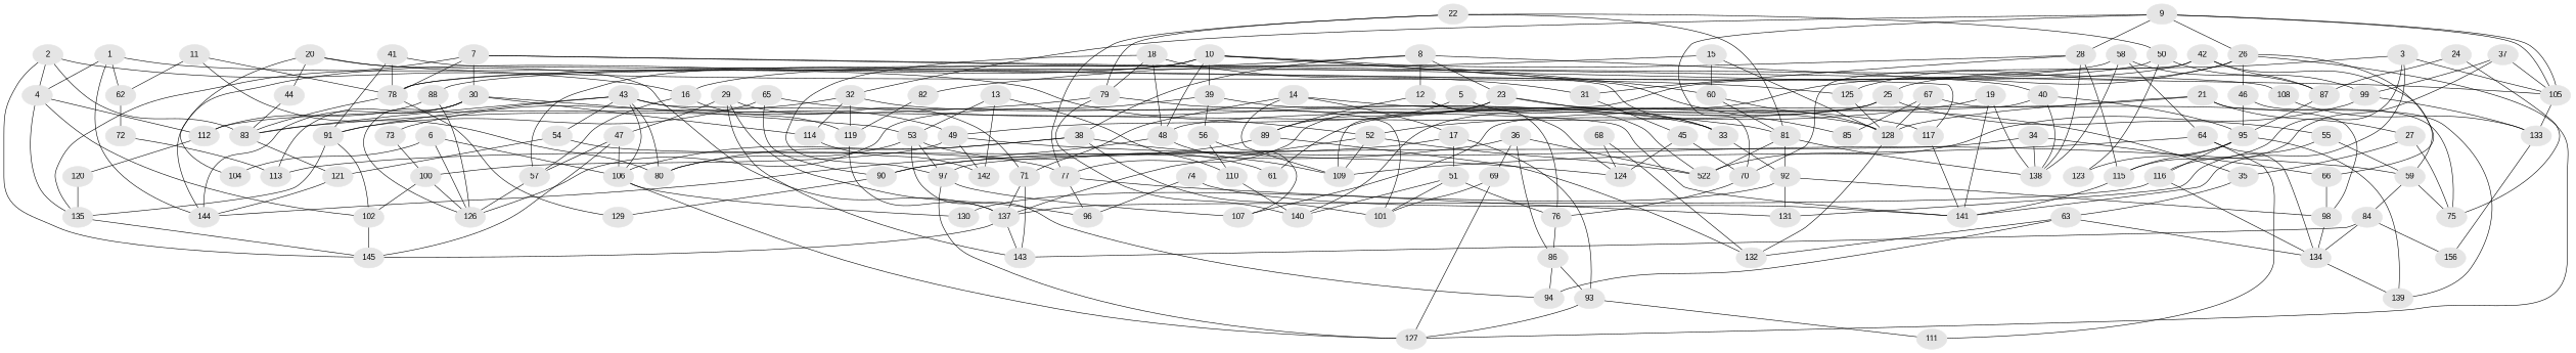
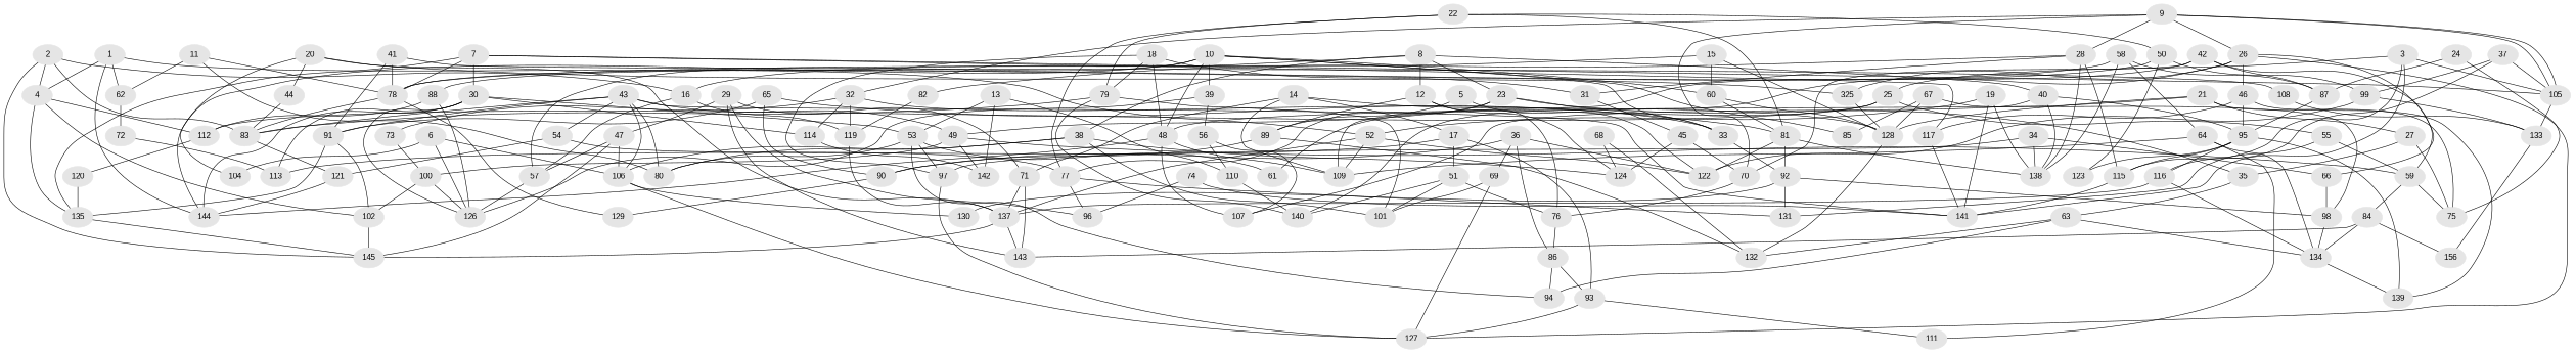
  graph {
    fontname="Liberation Sans"
    node [color=gray90 fontname="Liberation Sans" style=filled]
    edge [fontname="Liberation Sans"]
    1
    4
    52
    62
    144
    102
    112
    135
-   122 [label=522]
+   122
    109
    137
    72
    2
    16
    83
    145
    57
    119
    121
    3
    25
    105
    115
    141
    55
    61
    133
    120
    5
    89
    90
    132
    6
    104
    106
    126
    127
    130
    7
    30
    78
    117
    53
    113
    114
    129
    8
    12
    23
    38
    40
    76
    124
    33
    77
    35
    49
    80
    101
    138
    95
    107
    9
    26
    28
    70
    32
-   125
+   125 [label=325]
    46
    66
    140
    31
    82
    88
    10
    39
    48
    60
    85
    92
    56
    128
    81
    11
    86
    13
    110
    142
    97
    94
    14
    17
    71
    51
    93
    143
    15
    111
    18
    79
    45
    19
    20
    44
    21
    27
    75
    22
    50
    99
    123
    96
    131
    63
    59
    100
    24
    87
    139
    98
    29
    47
    73
    34
    134
    36
    69
    37
    116
    41
    91
    108
    42
    84
    43
    54
    58
    64
    n139 [label=156]
    65
    67
    68
    74
    1 -- 4
    1 -- 52
    1 -- 62
    1 -- 144
    4 -- 102
    4 -- 112
    4 -- 135
    52 -- 122
    52 -- 109
    52 -- 137
    62 -- 72
    102 -- 145
    112 -- 120
    135 -- 145
    137 -- 145
    137 -- 143
    72 -- 113
    2 -- 4
    2 -- 16
    2 -- 83
    2 -- 145
    16 -- 57
    16 -- 119
    83 -- 121
    57 -- 126
    119 -- 137
    121 -- 144
    3 -- 25
    3 -- 105
    3 -- 115
    3 -- 141
    25 -- 112
    25 -- 55
    25 -- 61
    105 -- 133
    115 -- 141
    55 -- 131
    55 -- 59
    133 -- n139
    120 -- 135
    5 -- 122
    5 -- 89
    89 -- 90
    89 -- 132
    90 -- 129
    6 -- 104
    6 -- 106
    6 -- 126
    106 -- 127
    106 -- 130
    7 -- 135
    7 -- 105
    7 -- 30
    7 -- 78
    7 -- 117
    30 -- 144
    30 -- 126
    30 -- 53
    30 -- 113
    30 -- 114
    78 -- 83
    78 -- 129
    117 -- 141
    53 -- 61
    53 -- 80
    53 -- 97
    53 -- 94
    114 -- 142
    8 -- 16
    8 -- 12
    8 -- 23
    8 -- 38
    8 -- 40
    12 -- 89
    12 -- 76
    12 -- 124
    23 -- 33
    23 -- 77
    23 -- 35
    23 -- 49
    38 -- 106
    38 -- 124
    38 -- 80
    38 -- 101
    40 -- 138
    40 -- 95
    40 -- 107
    76 -- 86
    33 -- 92
    77 -- 96
    77 -- 131
    35 -- 63
    49 -- 142
    49 -- 59
    49 -- 100
    95 -- 115
    95 -- 123
    95 -- 139
    95 -- 116
    9 -- 105
    9 -- 105
    9 -- 26
    9 -- 28
    9 -- 70
    9 -- 32
    26 -- 127
    26 -- 125
    26 -- 46
    26 -- 66
    26 -- 140
    28 -- 115
    28 -- 138
    28 -- 31
    28 -- 82
    70 -- 76
    32 -- 119
    32 -- 114
    32 -- 33
    32 -- 73
    125 -- 128
-   39 -- 117
+   46 -- 117
    46 -- 95
    46 -- 139
    66 -- 98
    31 -- 45
    82 -- 119
    88 -- 112
    88 -- 126
    10 -- 144
    10 -- 57
    10 -- 33
    10 -- 39
    10 -- 48
    10 -- 60
    10 -- 85
    39 -- 126
    39 -- 56
    48 -- 144
    48 -- 109
    60 -- 128
    60 -- 81
    92 -- 130
    92 -- 131
    92 -- 98
    56 -- 107
    56 -- 110
    128 -- 132
    81 -- 122
    81 -- 138
    81 -- 92
    11 -- 62
    11 -- 78
    11 -- 80
    86 -- 94
    86 -- 93
    13 -- 53
    13 -- 110
    13 -- 142
    110 -- 140
    97 -- 127
-   97 -- 107
+   48 -- 107
    14 -- 109
    14 -- 128
    14 -- 17
    14 -- 71
    17 -- 113
    17 -- 51
    17 -- 93
    71 -- 137
    71 -- 143
    51 -- 76
    51 -- 101
    51 -- 140
    93 -- 127
    93 -- 111
    15 -- 78
    15 -- 60
    15 -- 128
    18 -- 31
    18 -- 48
    18 -- 97
    18 -- 79
    79 -- 83
    79 -- 101
    79 -- 140
    45 -- 124
    45 -- 70
    19 -- 52
    19 -- 141
    19 -- 138
    20 -- 137
    20 -- 104
    20 -- 125
    20 -- 44
    44 -- 83
    21 -- 48
    21 -- 128
    21 -- 27
    21 -- 75
    27 -- 35
    27 -- 75
    22 -- 77
    22 -- 81
    22 -- 79
    22 -- 50
    50 -- 88
    50 -- 99
    50 -- 123
    99 -- 122
    99 -- 133
    63 -- 132
    63 -- 94
    63 -- 134
    59 -- 75
    59 -- 84
    100 -- 102
    100 -- 126
    24 -- 75
    24 -- 87
    87 -- 95
    98 -- 134
    29 -- 71
    29 -- 143
    29 -- 96
    29 -- 47
    47 -- 145
    47 -- 57
    47 -- 106
    73 -- 100
    34 -- 138
    34 -- 66
    34 -- 97
    134 -- 139
    36 -- 122
    36 -- 90
    36 -- 86
    36 -- 69
    69 -- 127
    69 -- 101
    37 -- 105
    37 -- 99
    37 -- 116
    116 -- 137
    116 -- 134
    41 -- 78
    41 -- 91
    41 -- 108
    91 -- 102
    91 -- 135
    108 -- 133
    42 -- 109
    42 -- 70
    42 -- 59
    42 -- 87
    84 -- 143
    84 -- 134
    84 -- n139
    43 -- 83
    43 -- 141
    43 -- 106
    43 -- 49
    43 -- 80
    43 -- 91
    43 -- 54
    54 -- 121
    54 -- 77
    58 -- 78
    58 -- 138
    58 -- 87
    58 -- 64
    64 -- 109
    64 -- 111
    64 -- 134
    65 -- 90
    65 -- 81
    65 -- 91
    67 -- 85
    67 -- 128
    67 -- 98
    68 -- 132
    68 -- 124
    74 -- 141
    74 -- 96
  }
